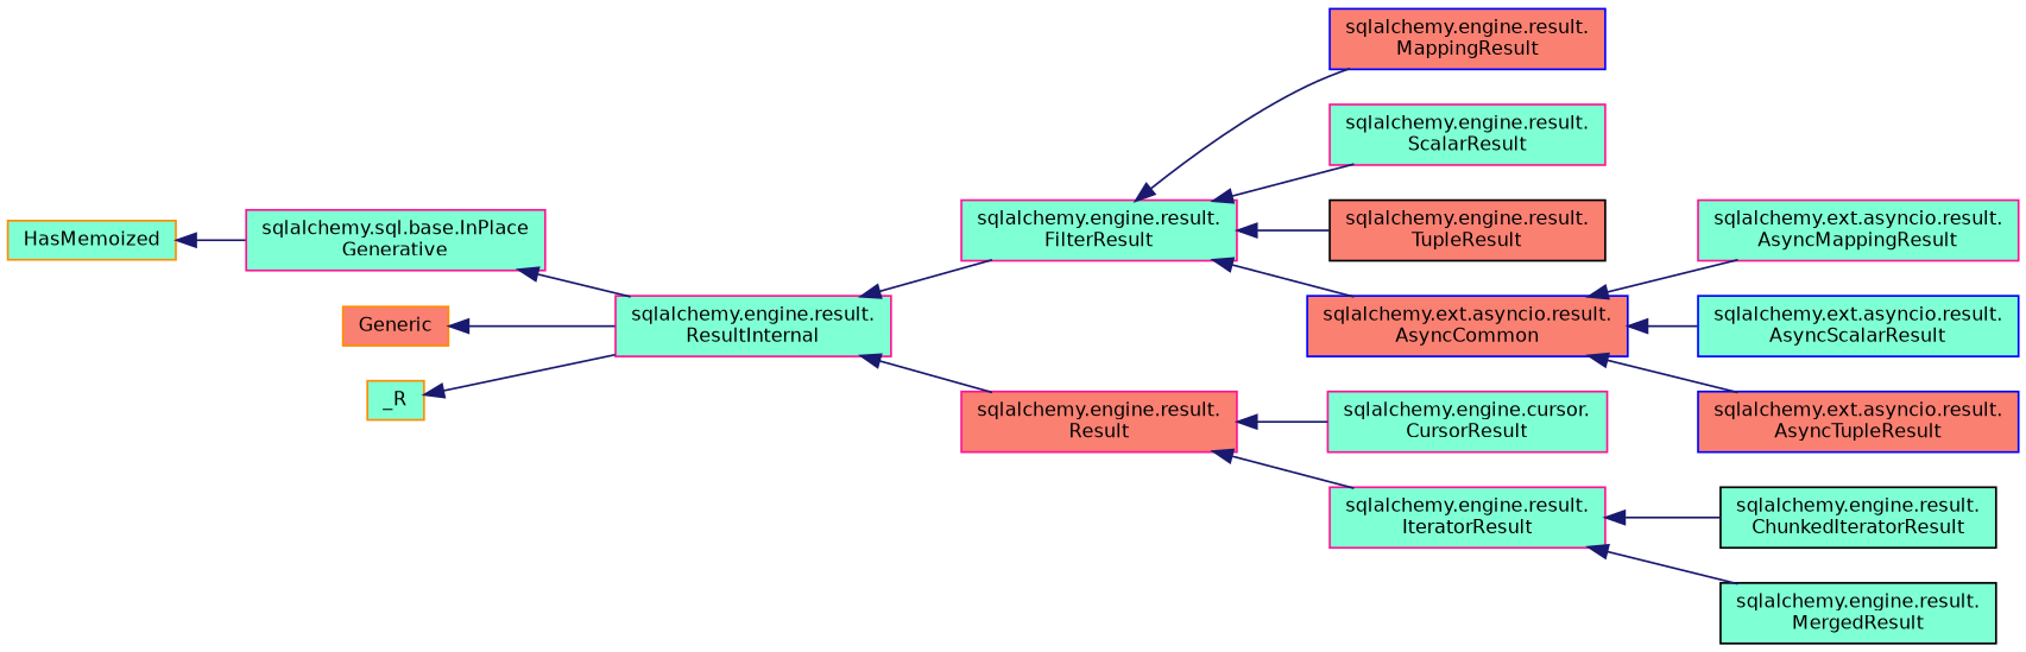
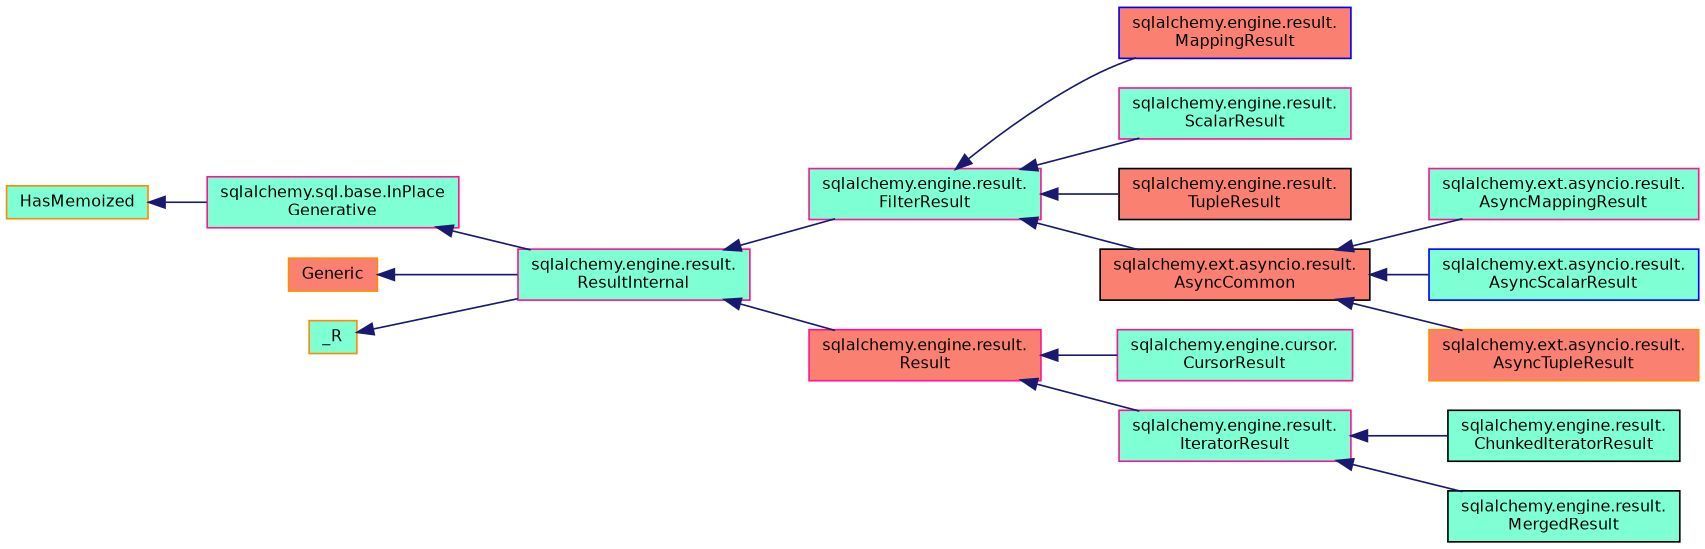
  digraph {
    rankdir=LR
    node [color=deeppink fillcolor=aquamarine fontname=Helvetica fontsize=10 shape=record style=filled]
    edge [color=midnightblue dir=back fontname=Helvetica fontsize=10 labelfontname=Helvetica labelfontsize=10 style=solid]
    n1 [fontcolor=black height=0.2 label="sqlalchemy.engine.result.\lResultInternal" width=0.4]
    n2 [height=0.2 label="sqlalchemy.engine.result.\lFilterResult" width=0.4]
    n3 [fillcolor=salmon height=0.2 label="sqlalchemy.engine.result.\lResult" width=0.4]
    n4 [color=blue fillcolor=salmon height=0.2 label="sqlalchemy.engine.result.\lMappingResult" width=0.4]
    n5 [height=0.2 label="sqlalchemy.engine.result.\lScalarResult" width=0.4]
    n6 [color=black fillcolor=salmon height=0.2 label="sqlalchemy.engine.result.\lTupleResult" width=0.4]
-   n7 [color=blue fillcolor=salmon height=0.2 label="sqlalchemy.ext.asyncio.result.\lAsyncCommon" width=0.4]
+   n7 [color=black fillcolor=salmon height=0.2 label="sqlalchemy.ext.asyncio.result.\lAsyncCommon" width=0.4]
    n8 [height=0.2 label="sqlalchemy.engine.cursor.\lCursorResult" width=0.4]
    n9 [height=0.2 label="sqlalchemy.engine.result.\lIteratorResult" width=0.4]
    n10 [height=0.2 label="sqlalchemy.sql.base.InPlace\lGenerative" width=0.4]
    n11 [color=darkorange height=0.2 label=HasMemoized width=0.4]
    n12 [color=darkorange fillcolor=salmon height=0.2 label=Generic width=0.4]
    n13 [color=darkorange height=0.2 label=_R width=0.4]
    n14 [height=0.2 label="sqlalchemy.ext.asyncio.result.\lAsyncMappingResult" width=0.4]
    n15 [color=blue height=0.2 label="sqlalchemy.ext.asyncio.result.\lAsyncScalarResult" width=0.4]
-   n16 [color=blue fillcolor=salmon height=0.2 label="sqlalchemy.ext.asyncio.result.\lAsyncTupleResult" width=0.4]
+   n16 [color=darkorange fillcolor=salmon height=0.2 label="sqlalchemy.ext.asyncio.result.\lAsyncTupleResult" width=0.4]
    n17 [color=black height=0.2 label="sqlalchemy.engine.result.\lChunkedIteratorResult" width=0.4]
    n18 [color=black height=0.2 label="sqlalchemy.engine.result.\lMergedResult" width=0.4]
    n1 -> n2
    n1 -> n3
    n2 -> n4
    n2 -> n5
    n2 -> n6
    n2 -> n7
    n3 -> n8
    n3 -> n9
    n7 -> n14
    n7 -> n15
    n7 -> n16
    n9 -> n17
    n9 -> n18
    n10 -> n1
    n11 -> n10
    n12 -> n1
    n13 -> n1
  }
